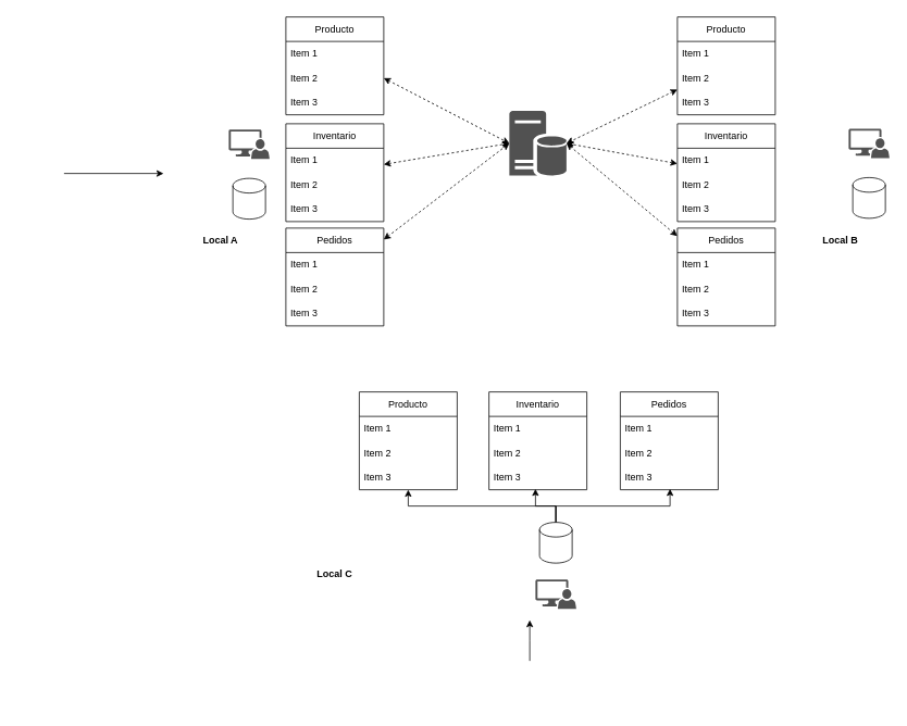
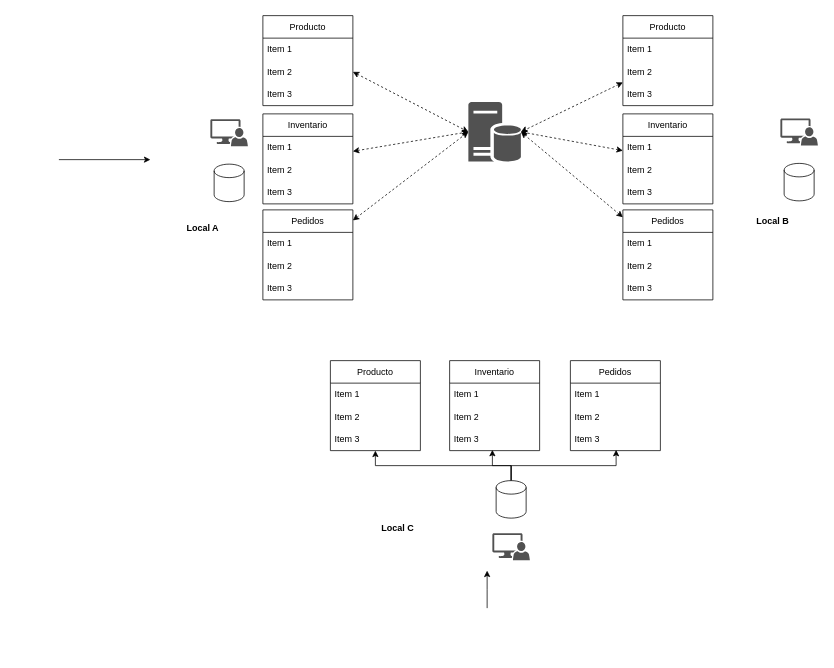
  <mxCell id="0" />
  <mxCell id="1" parent="0" />
  <mxCell id="2" value="" style="shape=image;html=1;verticalAlign=top;verticalLabelPosition=bottom;labelBackgroundColor=#ffffff;imageAspect=0;aspect=fixed;image=https://cdn2.iconfinder.com/data/icons/vivid/48/shop-128.png" vertex="1" parent="1"><mxGeometry x="200" y="178" width="68" height="68" as="geometry" /></mxCell>
  <mxCell id="3" value="" style="sketch=0;pointerEvents=1;shadow=0;dashed=0;html=1;strokeColor=none;labelPosition=center;verticalLabelPosition=bottom;verticalAlign=top;align=center;fillColor=#515151;shape=mxgraph.mscae.system_center.admin_console" vertex="1" parent="1"><mxGeometry x="280" y="158" width="50" height="36" as="geometry" /></mxCell>
  <mxCell id="4" value="" style="shape=cylinder3;whiteSpace=wrap;html=1;boundedLbl=1;backgroundOutline=1;size=9;" vertex="1" parent="1"><mxGeometry x="285" y="218" width="40" height="50" as="geometry" /></mxCell>
  <mxCell id="5" value="" style="shape=image;html=1;verticalAlign=top;verticalLabelPosition=bottom;labelBackgroundColor=#ffffff;imageAspect=0;aspect=fixed;image=https://cdn2.iconfinder.com/data/icons/vivid/48/shop-128.png" vertex="1" parent="1"><mxGeometry x="960" y="177" width="68" height="68" as="geometry" /></mxCell>
  <mxCell id="6" value="" style="sketch=0;pointerEvents=1;shadow=0;dashed=0;html=1;strokeColor=none;labelPosition=center;verticalLabelPosition=bottom;verticalAlign=top;align=center;fillColor=#515151;shape=mxgraph.mscae.system_center.admin_console" vertex="1" parent="1"><mxGeometry x="1040" y="157" width="50" height="36" as="geometry" /></mxCell>
  <mxCell id="7" value="" style="shape=cylinder3;whiteSpace=wrap;html=1;boundedLbl=1;backgroundOutline=1;size=9;" vertex="1" parent="1"><mxGeometry x="1045" y="217" width="40" height="50" as="geometry" /></mxCell>
  <mxCell id="8" value="" style="shape=image;html=1;verticalAlign=top;verticalLabelPosition=bottom;labelBackgroundColor=#ffffff;imageAspect=0;aspect=fixed;image=https://cdn2.iconfinder.com/data/icons/vivid/48/shop-128.png" vertex="1" parent="1"><mxGeometry x="576" y="670" width="68" height="68" as="geometry" /></mxCell>
  <mxCell id="9" value="" style="sketch=0;pointerEvents=1;shadow=0;dashed=0;html=1;strokeColor=none;labelPosition=center;verticalLabelPosition=bottom;verticalAlign=top;align=center;fillColor=#515151;shape=mxgraph.mscae.system_center.admin_console" vertex="1" parent="1"><mxGeometry x="656" y="710" width="50" height="36" as="geometry" /></mxCell>
  <mxCell id="10" style="edgeStyle=orthogonalEdgeStyle;rounded=0;orthogonalLoop=1;jettySize=auto;html=1;entryX=0.5;entryY=1;entryDx=0;entryDy=0;entryPerimeter=0;" edge="1" parent="1" source="13" target="50"><mxGeometry relative="1" as="geometry" /></mxCell>
  <mxCell id="11" style="edgeStyle=orthogonalEdgeStyle;rounded=0;orthogonalLoop=1;jettySize=auto;html=1;entryX=0.475;entryY=0.967;entryDx=0;entryDy=0;entryPerimeter=0;" edge="1" parent="1" source="13" target="54"><mxGeometry relative="1" as="geometry" /></mxCell>
  <mxCell id="12" style="edgeStyle=orthogonalEdgeStyle;rounded=0;orthogonalLoop=1;jettySize=auto;html=1;entryX=0.508;entryY=0.967;entryDx=0;entryDy=0;entryPerimeter=0;" edge="1" parent="1" source="13" target="58"><mxGeometry relative="1" as="geometry" /></mxCell>
  <mxCell id="13" value="" style="shape=cylinder3;whiteSpace=wrap;html=1;boundedLbl=1;backgroundOutline=1;size=9;" vertex="1" parent="1"><mxGeometry x="661" y="640" width="40" height="50" as="geometry" /></mxCell>
  <mxCell id="14" value="" style="sketch=0;pointerEvents=1;shadow=0;dashed=0;html=1;strokeColor=none;labelPosition=center;verticalLabelPosition=bottom;verticalAlign=top;align=center;fillColor=#515151;shape=mxgraph.mscae.enterprise.database_server" vertex="1" parent="1"><mxGeometry x="624" y="135" width="70" height="80" as="geometry" /></mxCell>
  <mxCell id="15" value="Producto" style="swimlane;fontStyle=0;childLayout=stackLayout;horizontal=1;startSize=30;horizontalStack=0;resizeParent=1;resizeParentMax=0;resizeLast=0;collapsible=1;marginBottom=0;whiteSpace=wrap;html=1;" vertex="1" parent="1"><mxGeometry x="350" y="20" width="120" height="120" as="geometry" /></mxCell>
  <mxCell id="16" value="Item 1" style="text;strokeColor=none;fillColor=none;align=left;verticalAlign=middle;spacingLeft=4;spacingRight=4;overflow=hidden;points=[[0,0.5],[1,0.5]];portConstraint=eastwest;rotatable=0;whiteSpace=wrap;html=1;" vertex="1" parent="15"><mxGeometry y="30" width="120" height="30" as="geometry" /></mxCell>
  <mxCell id="17" value="Item 2" style="text;strokeColor=none;fillColor=none;align=left;verticalAlign=middle;spacingLeft=4;spacingRight=4;overflow=hidden;points=[[0,0.5],[1,0.5]];portConstraint=eastwest;rotatable=0;whiteSpace=wrap;html=1;" vertex="1" parent="15"><mxGeometry y="60" width="120" height="30" as="geometry" /></mxCell>
  <mxCell id="18" value="Item 3" style="text;strokeColor=none;fillColor=none;align=left;verticalAlign=middle;spacingLeft=4;spacingRight=4;overflow=hidden;points=[[0,0.5],[1,0.5]];portConstraint=eastwest;rotatable=0;whiteSpace=wrap;html=1;" vertex="1" parent="15"><mxGeometry y="90" width="120" height="30" as="geometry" /></mxCell>
  <mxCell id="19" style="rounded=0;orthogonalLoop=1;jettySize=auto;html=1;entryX=0;entryY=0.5;entryDx=0;entryDy=0;entryPerimeter=0;dashed=1;startArrow=classic;startFill=1;" edge="1" parent="1" source="20" target="14"><mxGeometry relative="1" as="geometry" /></mxCell>
  <mxCell id="20" value="Inventario" style="swimlane;fontStyle=0;childLayout=stackLayout;horizontal=1;startSize=30;horizontalStack=0;resizeParent=1;resizeParentMax=0;resizeLast=0;collapsible=1;marginBottom=0;whiteSpace=wrap;html=1;" vertex="1" parent="1"><mxGeometry x="350" y="151" width="120" height="120" as="geometry" /></mxCell>
  <mxCell id="21" value="Item 1" style="text;strokeColor=none;fillColor=none;align=left;verticalAlign=middle;spacingLeft=4;spacingRight=4;overflow=hidden;points=[[0,0.5],[1,0.5]];portConstraint=eastwest;rotatable=0;whiteSpace=wrap;html=1;" vertex="1" parent="20"><mxGeometry y="30" width="120" height="30" as="geometry" /></mxCell>
  <mxCell id="22" value="Item 2" style="text;strokeColor=none;fillColor=none;align=left;verticalAlign=middle;spacingLeft=4;spacingRight=4;overflow=hidden;points=[[0,0.5],[1,0.5]];portConstraint=eastwest;rotatable=0;whiteSpace=wrap;html=1;" vertex="1" parent="20"><mxGeometry y="60" width="120" height="30" as="geometry" /></mxCell>
  <mxCell id="23" value="Item 3" style="text;strokeColor=none;fillColor=none;align=left;verticalAlign=middle;spacingLeft=4;spacingRight=4;overflow=hidden;points=[[0,0.5],[1,0.5]];portConstraint=eastwest;rotatable=0;whiteSpace=wrap;html=1;" vertex="1" parent="20"><mxGeometry y="90" width="120" height="30" as="geometry" /></mxCell>
  <mxCell id="24" style="rounded=0;orthogonalLoop=1;jettySize=auto;html=1;entryX=0;entryY=0.5;entryDx=0;entryDy=0;entryPerimeter=0;dashed=1;startArrow=classic;startFill=1;" edge="1" parent="1" source="25" target="14"><mxGeometry relative="1" as="geometry" /></mxCell>
  <mxCell id="25" value="Pedidos" style="swimlane;fontStyle=0;childLayout=stackLayout;horizontal=1;startSize=30;horizontalStack=0;resizeParent=1;resizeParentMax=0;resizeLast=0;collapsible=1;marginBottom=0;whiteSpace=wrap;html=1;" vertex="1" parent="1"><mxGeometry x="350" y="279" width="120" height="120" as="geometry" /></mxCell>
  <mxCell id="26" value="Item 1" style="text;strokeColor=none;fillColor=none;align=left;verticalAlign=middle;spacingLeft=4;spacingRight=4;overflow=hidden;points=[[0,0.5],[1,0.5]];portConstraint=eastwest;rotatable=0;whiteSpace=wrap;html=1;" vertex="1" parent="25"><mxGeometry y="30" width="120" height="30" as="geometry" /></mxCell>
  <mxCell id="27" value="Item 2" style="text;strokeColor=none;fillColor=none;align=left;verticalAlign=middle;spacingLeft=4;spacingRight=4;overflow=hidden;points=[[0,0.5],[1,0.5]];portConstraint=eastwest;rotatable=0;whiteSpace=wrap;html=1;" vertex="1" parent="25"><mxGeometry y="60" width="120" height="30" as="geometry" /></mxCell>
  <mxCell id="28" value="Item 3" style="text;strokeColor=none;fillColor=none;align=left;verticalAlign=middle;spacingLeft=4;spacingRight=4;overflow=hidden;points=[[0,0.5],[1,0.5]];portConstraint=eastwest;rotatable=0;whiteSpace=wrap;html=1;" vertex="1" parent="25"><mxGeometry y="90" width="120" height="30" as="geometry" /></mxCell>
  <mxCell id="29" style="rounded=0;orthogonalLoop=1;jettySize=auto;html=1;entryX=1;entryY=0.5;entryDx=0;entryDy=0;entryPerimeter=0;dashed=1;startArrow=classic;startFill=1;" edge="1" parent="1" source="30" target="14"><mxGeometry relative="1" as="geometry" /></mxCell>
  <mxCell id="30" value="Producto" style="swimlane;fontStyle=0;childLayout=stackLayout;horizontal=1;startSize=30;horizontalStack=0;resizeParent=1;resizeParentMax=0;resizeLast=0;collapsible=1;marginBottom=0;whiteSpace=wrap;html=1;" vertex="1" parent="1"><mxGeometry x="830" y="20" width="120" height="120" as="geometry" /></mxCell>
  <mxCell id="31" value="Item 1" style="text;strokeColor=none;fillColor=none;align=left;verticalAlign=middle;spacingLeft=4;spacingRight=4;overflow=hidden;points=[[0,0.5],[1,0.5]];portConstraint=eastwest;rotatable=0;whiteSpace=wrap;html=1;" vertex="1" parent="30"><mxGeometry y="30" width="120" height="30" as="geometry" /></mxCell>
  <mxCell id="32" value="Item 2" style="text;strokeColor=none;fillColor=none;align=left;verticalAlign=middle;spacingLeft=4;spacingRight=4;overflow=hidden;points=[[0,0.5],[1,0.5]];portConstraint=eastwest;rotatable=0;whiteSpace=wrap;html=1;" vertex="1" parent="30"><mxGeometry y="60" width="120" height="30" as="geometry" /></mxCell>
  <mxCell id="33" value="Item 3" style="text;strokeColor=none;fillColor=none;align=left;verticalAlign=middle;spacingLeft=4;spacingRight=4;overflow=hidden;points=[[0,0.5],[1,0.5]];portConstraint=eastwest;rotatable=0;whiteSpace=wrap;html=1;" vertex="1" parent="30"><mxGeometry y="90" width="120" height="30" as="geometry" /></mxCell>
  <mxCell id="34" style="rounded=0;orthogonalLoop=1;jettySize=auto;html=1;entryX=1;entryY=0.5;entryDx=0;entryDy=0;entryPerimeter=0;dashed=1;startArrow=classic;startFill=1;" edge="1" parent="1" source="35" target="14"><mxGeometry relative="1" as="geometry" /></mxCell>
  <mxCell id="35" value="Inventario" style="swimlane;fontStyle=0;childLayout=stackLayout;horizontal=1;startSize=30;horizontalStack=0;resizeParent=1;resizeParentMax=0;resizeLast=0;collapsible=1;marginBottom=0;whiteSpace=wrap;html=1;" vertex="1" parent="1"><mxGeometry x="830" y="151" width="120" height="120" as="geometry" /></mxCell>
  <mxCell id="36" value="Item 1" style="text;strokeColor=none;fillColor=none;align=left;verticalAlign=middle;spacingLeft=4;spacingRight=4;overflow=hidden;points=[[0,0.5],[1,0.5]];portConstraint=eastwest;rotatable=0;whiteSpace=wrap;html=1;" vertex="1" parent="35"><mxGeometry y="30" width="120" height="30" as="geometry" /></mxCell>
  <mxCell id="37" value="Item 2" style="text;strokeColor=none;fillColor=none;align=left;verticalAlign=middle;spacingLeft=4;spacingRight=4;overflow=hidden;points=[[0,0.5],[1,0.5]];portConstraint=eastwest;rotatable=0;whiteSpace=wrap;html=1;" vertex="1" parent="35"><mxGeometry y="60" width="120" height="30" as="geometry" /></mxCell>
  <mxCell id="38" value="Item 3" style="text;strokeColor=none;fillColor=none;align=left;verticalAlign=middle;spacingLeft=4;spacingRight=4;overflow=hidden;points=[[0,0.5],[1,0.5]];portConstraint=eastwest;rotatable=0;whiteSpace=wrap;html=1;" vertex="1" parent="35"><mxGeometry y="90" width="120" height="30" as="geometry" /></mxCell>
  <mxCell id="39" style="rounded=0;orthogonalLoop=1;jettySize=auto;html=1;entryX=1;entryY=0.5;entryDx=0;entryDy=0;entryPerimeter=0;dashed=1;startArrow=classic;startFill=1;" edge="1" parent="1" source="40" target="14"><mxGeometry relative="1" as="geometry" /></mxCell>
  <mxCell id="40" value="Pedidos" style="swimlane;fontStyle=0;childLayout=stackLayout;horizontal=1;startSize=30;horizontalStack=0;resizeParent=1;resizeParentMax=0;resizeLast=0;collapsible=1;marginBottom=0;whiteSpace=wrap;html=1;" vertex="1" parent="1"><mxGeometry x="830" y="279" width="120" height="120" as="geometry" /></mxCell>
  <mxCell id="41" value="Item 1" style="text;strokeColor=none;fillColor=none;align=left;verticalAlign=middle;spacingLeft=4;spacingRight=4;overflow=hidden;points=[[0,0.5],[1,0.5]];portConstraint=eastwest;rotatable=0;whiteSpace=wrap;html=1;" vertex="1" parent="40"><mxGeometry y="30" width="120" height="30" as="geometry" /></mxCell>
  <mxCell id="42" value="Item 2" style="text;strokeColor=none;fillColor=none;align=left;verticalAlign=middle;spacingLeft=4;spacingRight=4;overflow=hidden;points=[[0,0.5],[1,0.5]];portConstraint=eastwest;rotatable=0;whiteSpace=wrap;html=1;" vertex="1" parent="40"><mxGeometry y="60" width="120" height="30" as="geometry" /></mxCell>
  <mxCell id="43" value="Item 3" style="text;strokeColor=none;fillColor=none;align=left;verticalAlign=middle;spacingLeft=4;spacingRight=4;overflow=hidden;points=[[0,0.5],[1,0.5]];portConstraint=eastwest;rotatable=0;whiteSpace=wrap;html=1;" vertex="1" parent="40"><mxGeometry y="90" width="120" height="30" as="geometry" /></mxCell>
  <mxCell id="44" style="rounded=0;orthogonalLoop=1;jettySize=auto;html=1;entryX=0;entryY=0.5;entryDx=0;entryDy=0;entryPerimeter=0;exitX=1;exitY=0.5;exitDx=0;exitDy=0;dashed=1;startArrow=classic;startFill=1;" edge="1" parent="1" source="17" target="14"><mxGeometry relative="1" as="geometry" /></mxCell>
  <mxCell id="45" style="edgeStyle=orthogonalEdgeStyle;rounded=0;orthogonalLoop=1;jettySize=auto;html=1;" edge="1" parent="1" source="46" target="2"><mxGeometry relative="1" as="geometry" /></mxCell>
  <mxCell id="46" value="" style="shape=image;html=1;verticalAlign=top;verticalLabelPosition=bottom;labelBackgroundColor=#ffffff;imageAspect=0;aspect=fixed;image=https://cdn2.iconfinder.com/data/icons/essential-web-2/50/user-person-account-avatar-customer-128.png" vertex="1" parent="1"><mxGeometry x="20" y="183" width="58" height="58" as="geometry" /></mxCell>
  <mxCell id="47" value="Producto" style="swimlane;fontStyle=0;childLayout=stackLayout;horizontal=1;startSize=30;horizontalStack=0;resizeParent=1;resizeParentMax=0;resizeLast=0;collapsible=1;marginBottom=0;whiteSpace=wrap;html=1;" vertex="1" parent="1"><mxGeometry x="440" y="480" width="120" height="120" as="geometry" /></mxCell>
  <mxCell id="48" value="Item 1" style="text;strokeColor=none;fillColor=none;align=left;verticalAlign=middle;spacingLeft=4;spacingRight=4;overflow=hidden;points=[[0,0.5],[1,0.5]];portConstraint=eastwest;rotatable=0;whiteSpace=wrap;html=1;" vertex="1" parent="47"><mxGeometry y="30" width="120" height="30" as="geometry" /></mxCell>
  <mxCell id="49" value="Item 2" style="text;strokeColor=none;fillColor=none;align=left;verticalAlign=middle;spacingLeft=4;spacingRight=4;overflow=hidden;points=[[0,0.5],[1,0.5]];portConstraint=eastwest;rotatable=0;whiteSpace=wrap;html=1;" vertex="1" parent="47"><mxGeometry y="60" width="120" height="30" as="geometry" /></mxCell>
  <mxCell id="50" value="Item 3" style="text;strokeColor=none;fillColor=none;align=left;verticalAlign=middle;spacingLeft=4;spacingRight=4;overflow=hidden;points=[[0,0.5],[1,0.5]];portConstraint=eastwest;rotatable=0;whiteSpace=wrap;html=1;" vertex="1" parent="47"><mxGeometry y="90" width="120" height="30" as="geometry" /></mxCell>
  <mxCell id="51" value="Inventario" style="swimlane;fontStyle=0;childLayout=stackLayout;horizontal=1;startSize=30;horizontalStack=0;resizeParent=1;resizeParentMax=0;resizeLast=0;collapsible=1;marginBottom=0;whiteSpace=wrap;html=1;" vertex="1" parent="1"><mxGeometry x="599" y="480" width="120" height="120" as="geometry" /></mxCell>
  <mxCell id="52" value="Item 1" style="text;strokeColor=none;fillColor=none;align=left;verticalAlign=middle;spacingLeft=4;spacingRight=4;overflow=hidden;points=[[0,0.5],[1,0.5]];portConstraint=eastwest;rotatable=0;whiteSpace=wrap;html=1;" vertex="1" parent="51"><mxGeometry y="30" width="120" height="30" as="geometry" /></mxCell>
  <mxCell id="53" value="Item 2" style="text;strokeColor=none;fillColor=none;align=left;verticalAlign=middle;spacingLeft=4;spacingRight=4;overflow=hidden;points=[[0,0.5],[1,0.5]];portConstraint=eastwest;rotatable=0;whiteSpace=wrap;html=1;" vertex="1" parent="51"><mxGeometry y="60" width="120" height="30" as="geometry" /></mxCell>
  <mxCell id="54" value="Item 3" style="text;strokeColor=none;fillColor=none;align=left;verticalAlign=middle;spacingLeft=4;spacingRight=4;overflow=hidden;points=[[0,0.5],[1,0.5]];portConstraint=eastwest;rotatable=0;whiteSpace=wrap;html=1;" vertex="1" parent="51"><mxGeometry y="90" width="120" height="30" as="geometry" /></mxCell>
  <mxCell id="55" value="Pedidos" style="swimlane;fontStyle=0;childLayout=stackLayout;horizontal=1;startSize=30;horizontalStack=0;resizeParent=1;resizeParentMax=0;resizeLast=0;collapsible=1;marginBottom=0;whiteSpace=wrap;html=1;" vertex="1" parent="1"><mxGeometry x="760" y="480" width="120" height="120" as="geometry" /></mxCell>
  <mxCell id="56" value="Item 1" style="text;strokeColor=none;fillColor=none;align=left;verticalAlign=middle;spacingLeft=4;spacingRight=4;overflow=hidden;points=[[0,0.5],[1,0.5]];portConstraint=eastwest;rotatable=0;whiteSpace=wrap;html=1;" vertex="1" parent="55"><mxGeometry y="30" width="120" height="30" as="geometry" /></mxCell>
  <mxCell id="57" value="Item 2" style="text;strokeColor=none;fillColor=none;align=left;verticalAlign=middle;spacingLeft=4;spacingRight=4;overflow=hidden;points=[[0,0.5],[1,0.5]];portConstraint=eastwest;rotatable=0;whiteSpace=wrap;html=1;" vertex="1" parent="55"><mxGeometry y="60" width="120" height="30" as="geometry" /></mxCell>
  <mxCell id="58" value="Item 3" style="text;strokeColor=none;fillColor=none;align=left;verticalAlign=middle;spacingLeft=4;spacingRight=4;overflow=hidden;points=[[0,0.5],[1,0.5]];portConstraint=eastwest;rotatable=0;whiteSpace=wrap;html=1;" vertex="1" parent="55"><mxGeometry y="90" width="120" height="30" as="geometry" /></mxCell>
  <mxCell id="59" style="edgeStyle=orthogonalEdgeStyle;rounded=0;orthogonalLoop=1;jettySize=auto;html=1;" edge="1" parent="1" source="60"><mxGeometry relative="1" as="geometry"><mxPoint x="649" y="760" as="targetPoint" /></mxGeometry></mxCell>
  <mxCell id="60" value="" style="shape=image;html=1;verticalAlign=top;verticalLabelPosition=bottom;labelBackgroundColor=#ffffff;imageAspect=0;aspect=fixed;image=https://cdn2.iconfinder.com/data/icons/essential-web-2/50/user-person-account-avatar-customer-128.png" vertex="1" parent="1"><mxGeometry x="620" y="810" width="58" height="58" as="geometry" /></mxCell>
- <mxCell id="61" value="Local A" style="text;html=1;strokeColor=none;fillColor=none;align=center;verticalAlign=middle;whiteSpace=wrap;rounded=0;fontStyle=1" vertex="1" parent="1"><mxGeometry y="279" width="60" height="30" as="geometry" x="240" /></mxCell>
+ <mxCell id="61" value="Local A" style="text;html=1;strokeColor=none;fillColor=none;align=center;verticalAlign=middle;whiteSpace=wrap;rounded=0;fontStyle=1" vertex="1" parent="1"><mxGeometry x="240" y="289" width="60" height="30" as="geometry" /></mxCell>
  <mxCell id="62" value="Local B" style="text;html=1;strokeColor=none;fillColor=none;align=center;verticalAlign=middle;whiteSpace=wrap;rounded=0;fontStyle=1" vertex="1" parent="1"><mxGeometry x="1000" y="279" width="60" height="30" as="geometry" /></mxCell>
- <mxCell id="63" value="Local C" style="text;html=1;strokeColor=none;fillColor=none;align=center;verticalAlign=middle;whiteSpace=wrap;rounded=0;fontStyle=1" vertex="1" parent="1"><mxGeometry x="380" y="689" width="60" height="30" as="geometry" /></mxCell>
+ <mxCell id="63" value="Local C" style="text;html=1;strokeColor=none;fillColor=none;align=center;verticalAlign=middle;whiteSpace=wrap;rounded=0;fontStyle=1" vertex="1" parent="1"><mxGeometry x="500" y="689" width="60" height="30" as="geometry" /></mxCell>
